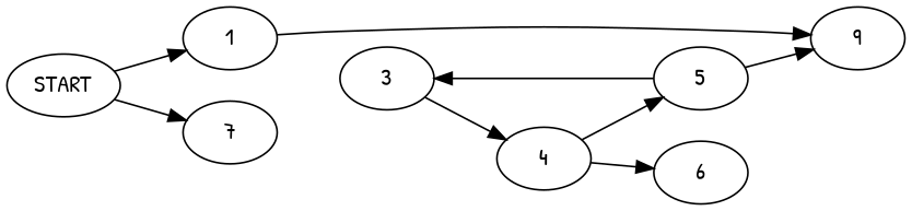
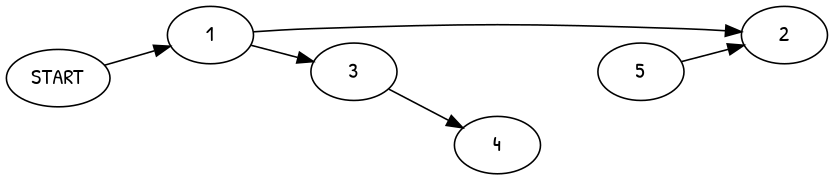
  digraph {
    fontname="Patrick Hand"
    rankdir=LR
    node [fontname="Patrick Hand"]
    edge [fontname="Patrick Hand"]
    n1 [label=START]
    1
-   7
-   2 [label=9]
+   2
    3
    4
    5
-   6
    n1 -> 1
-   n1 -> 7
    1 -> 2
-   5 -> 3
+   1 -> 3
    3 -> 4
-   4 -> 5
-   4 -> 6
    5 -> 2
  }
